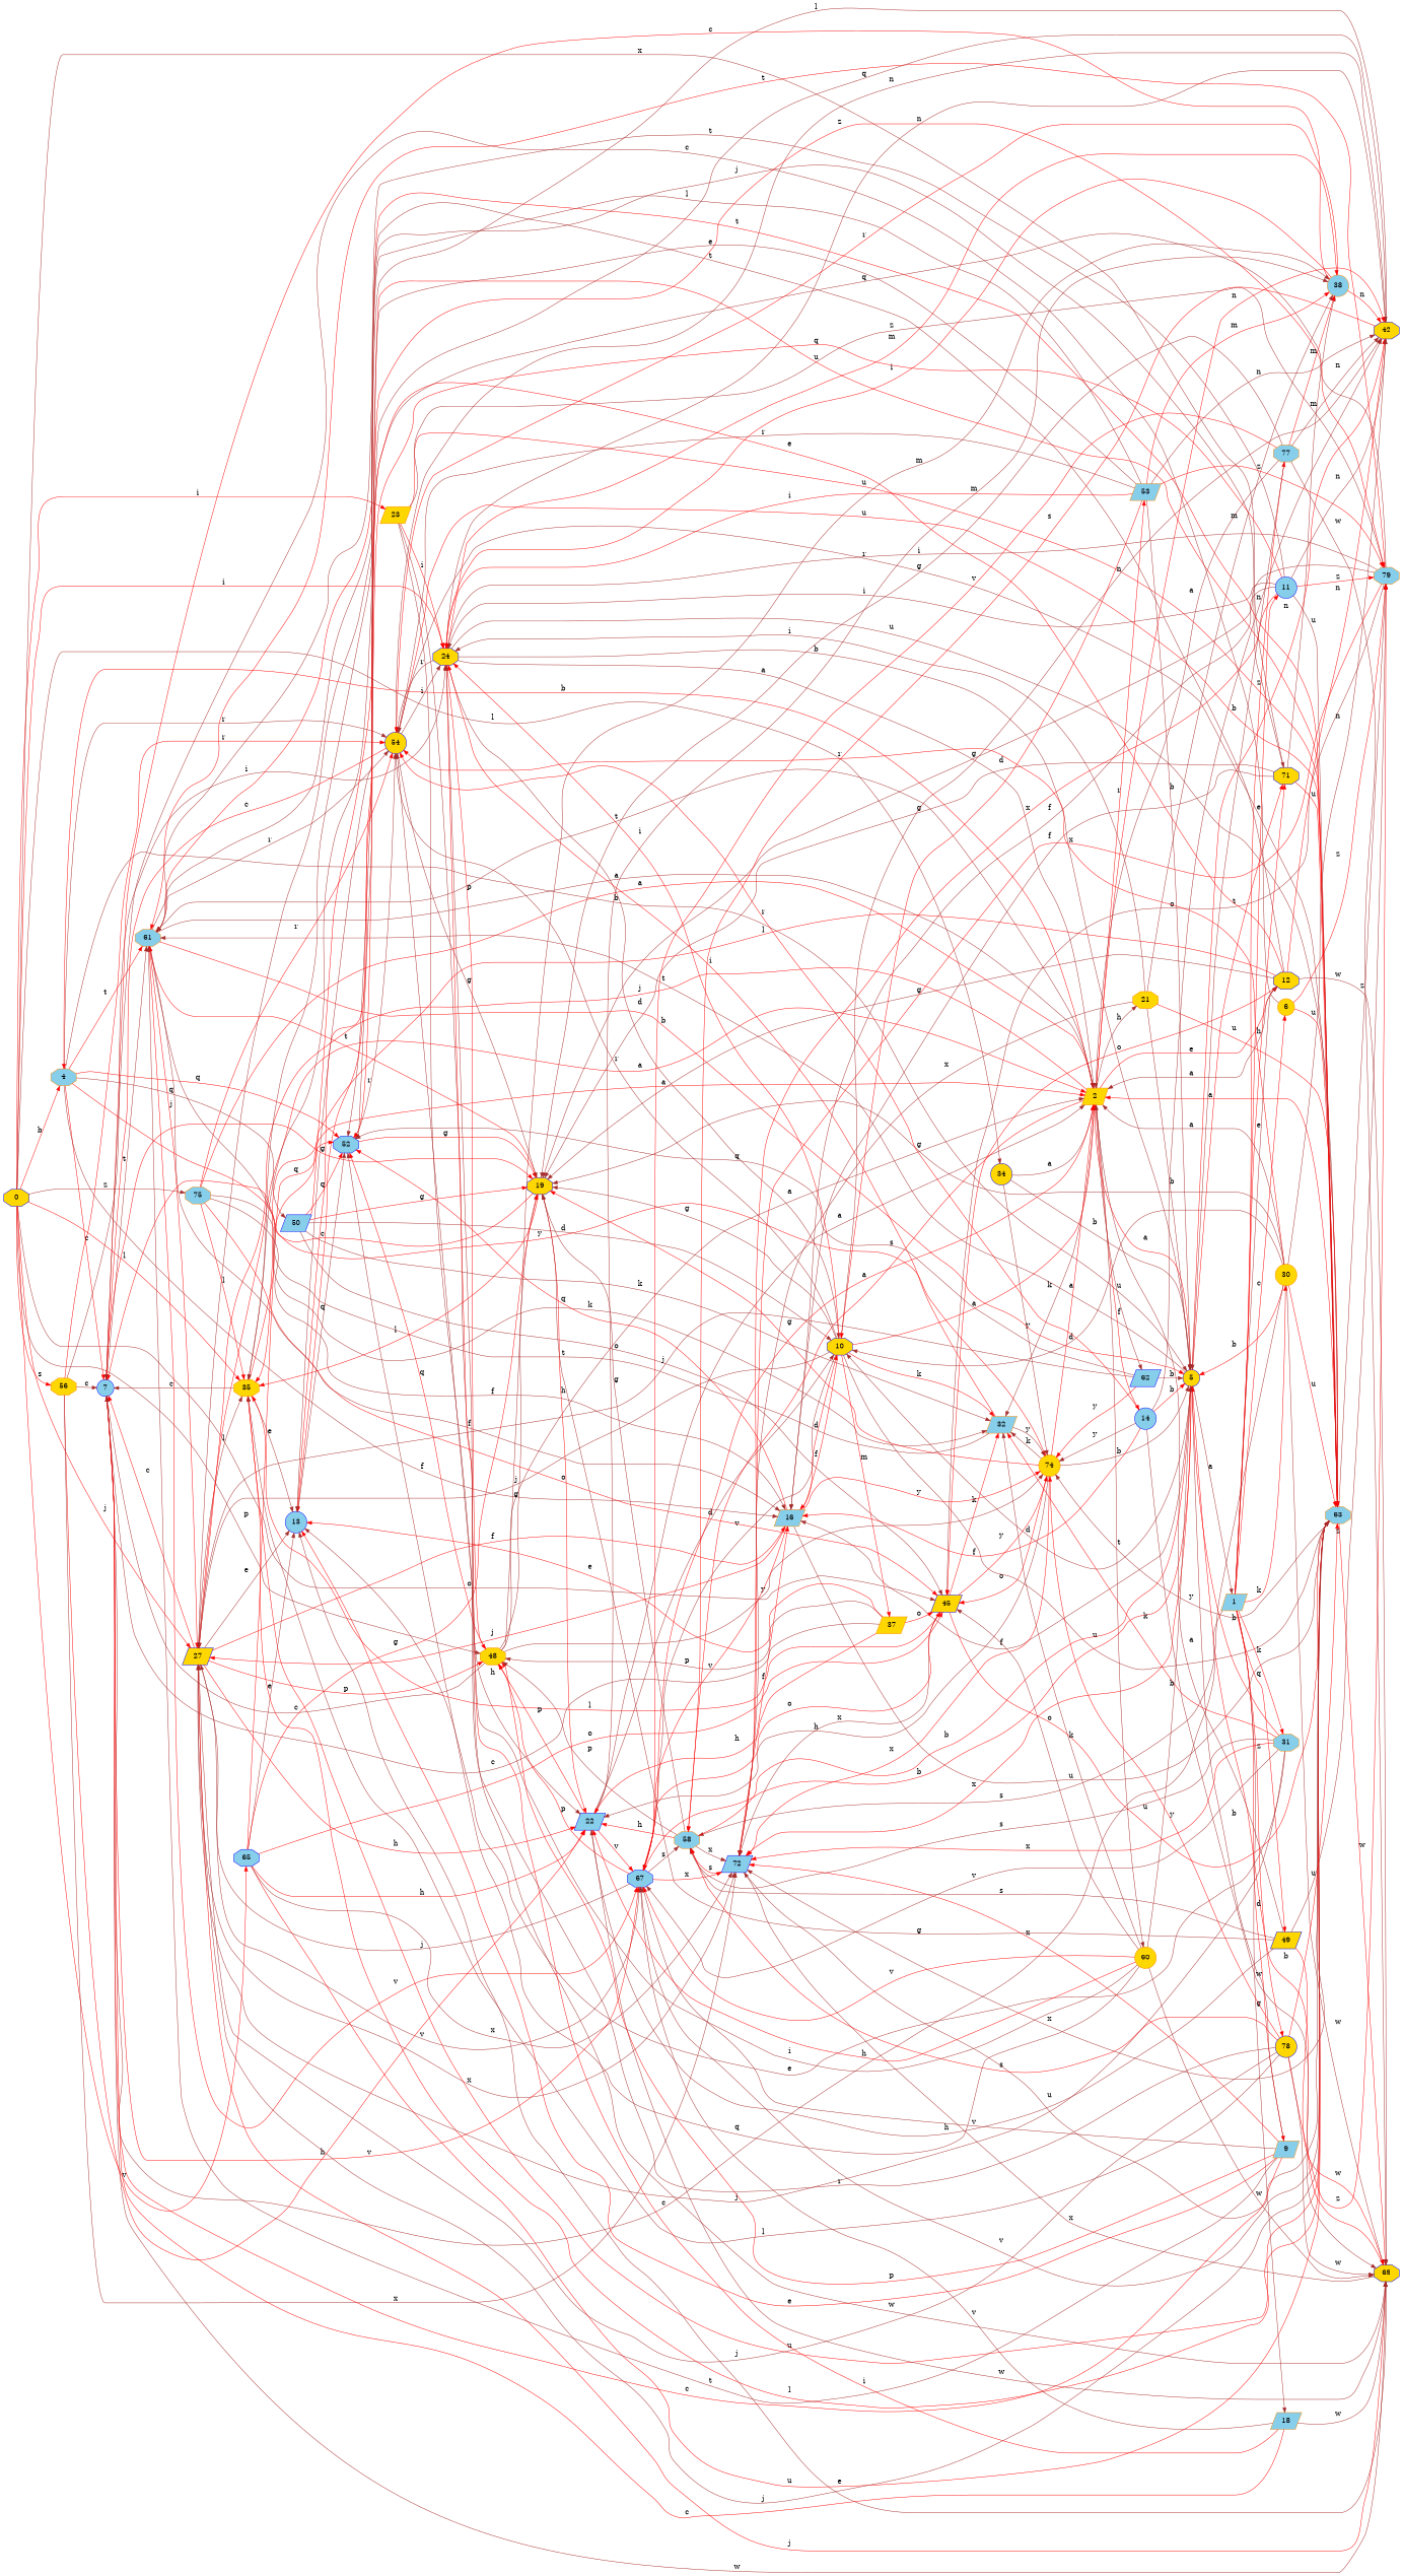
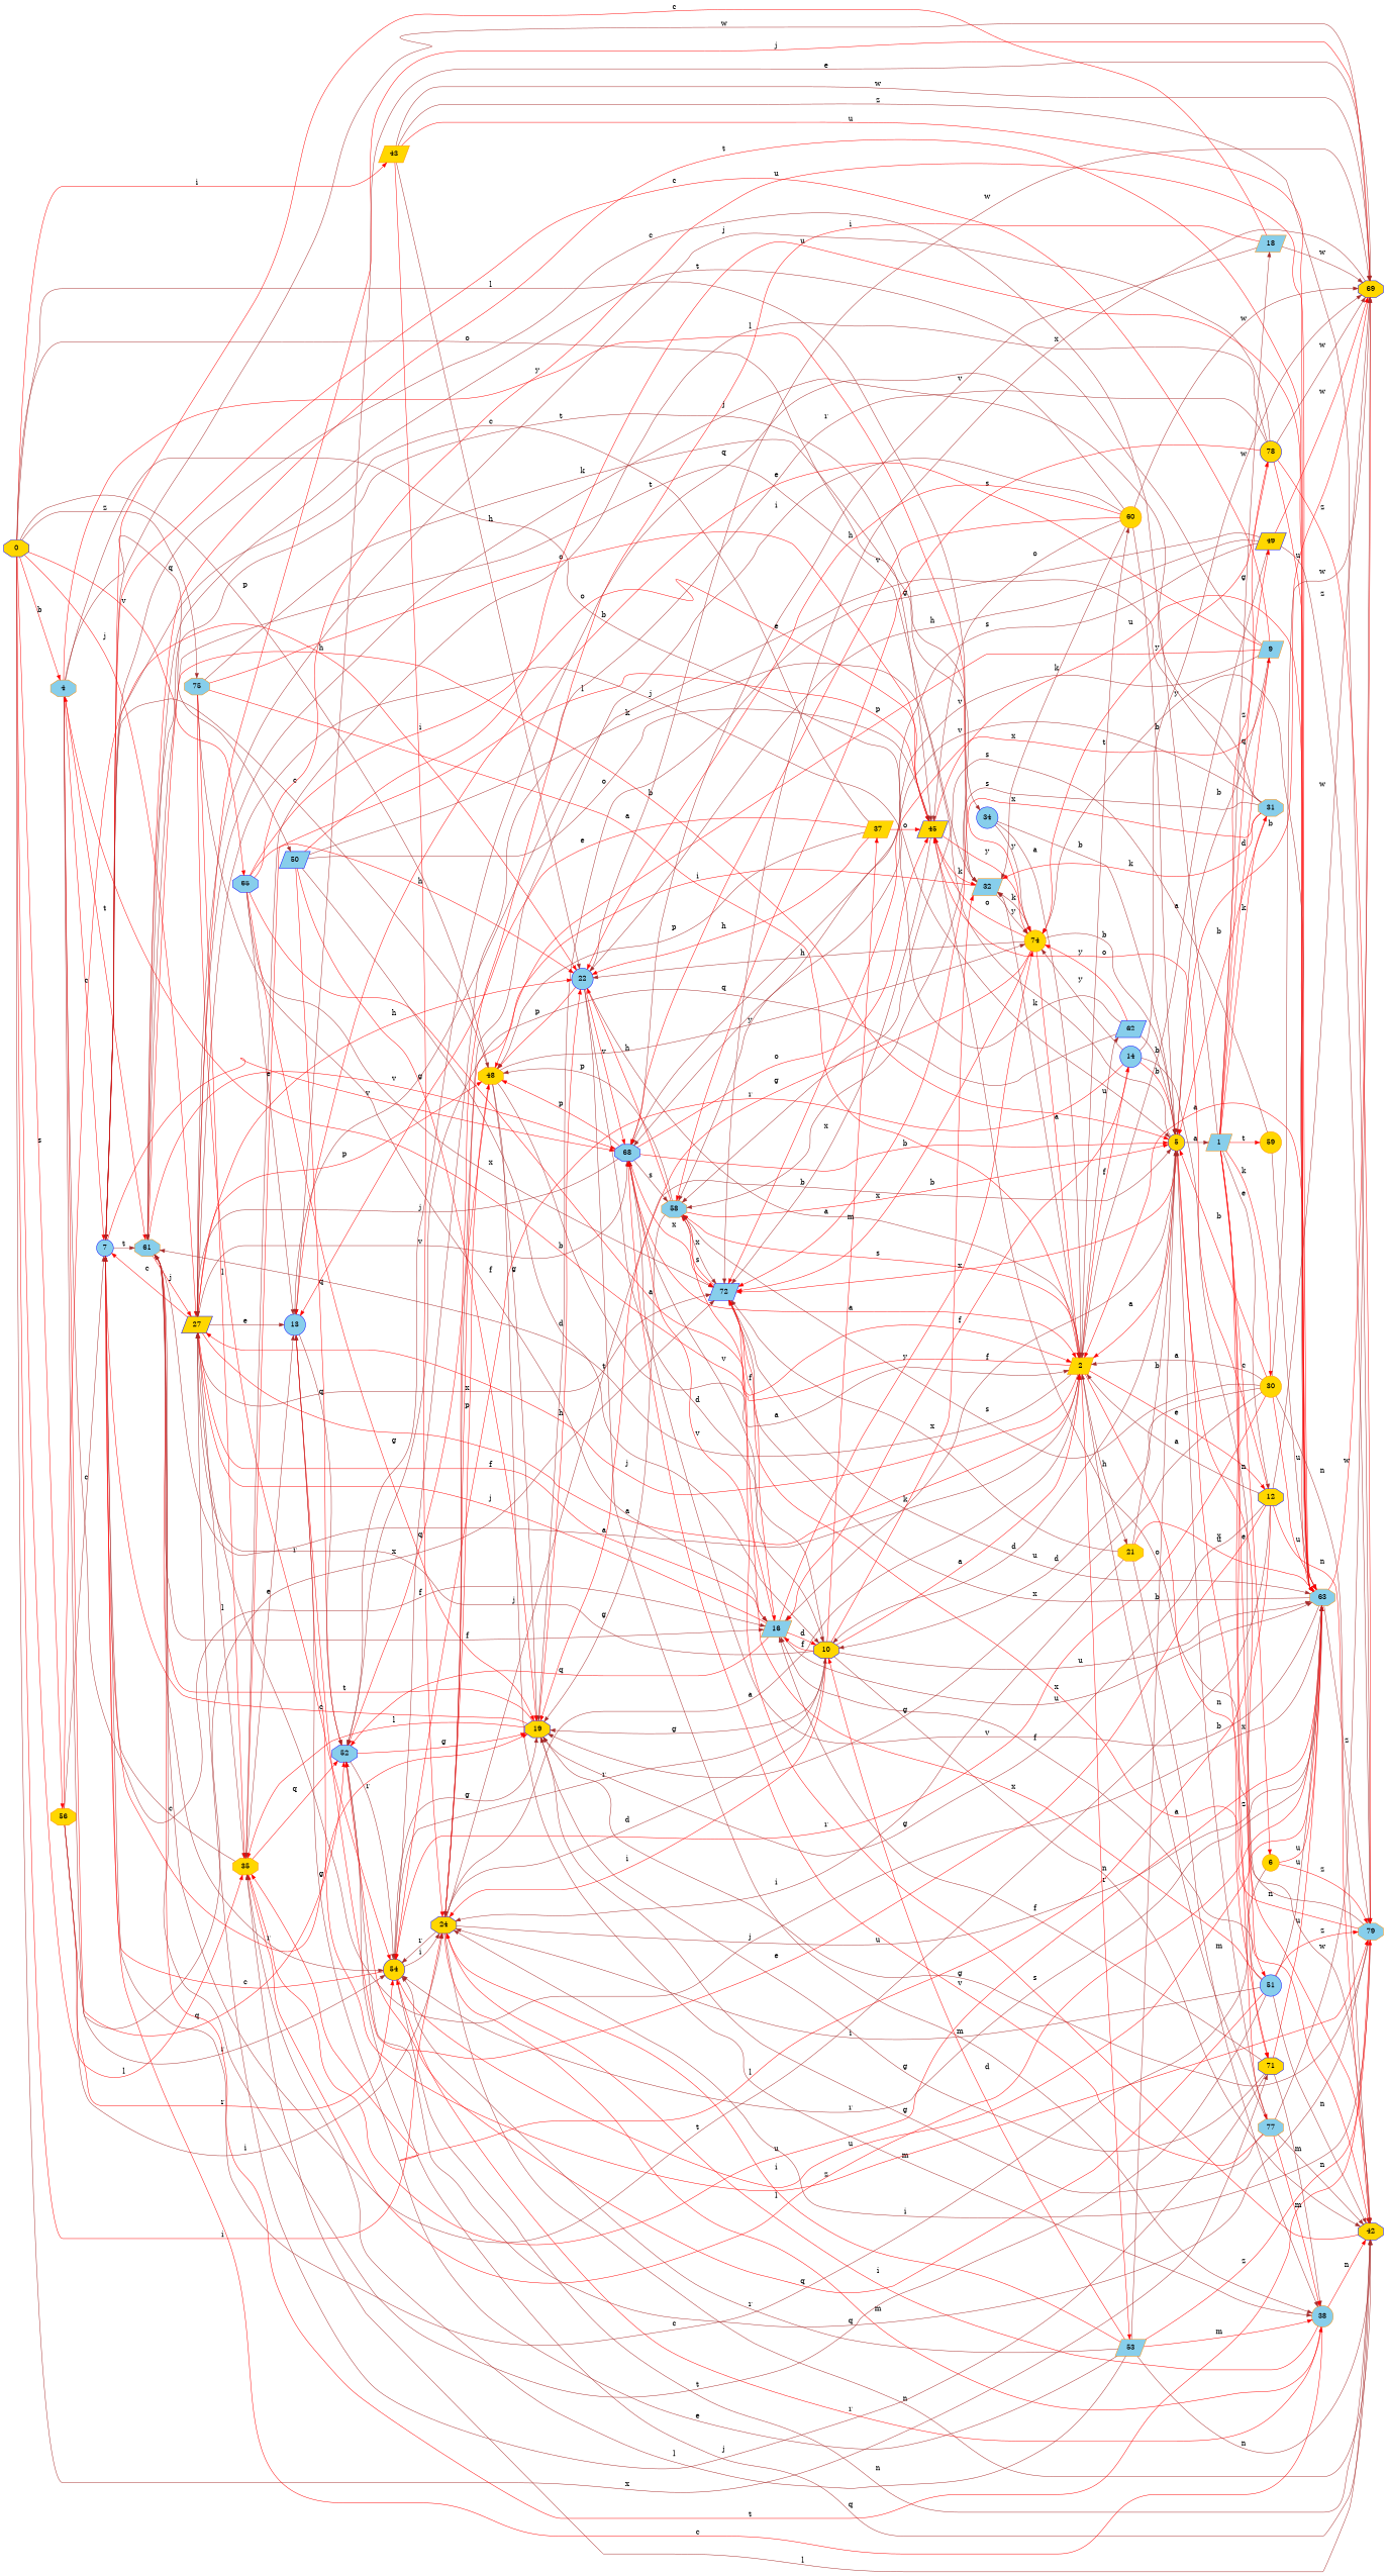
  strict digraph {
    rankdir=LR
    node [color=darkorange fillcolor=skyblue shape=octagon style=filled]
    edge [color=brown]
    0 [color=blue fillcolor=gold]
    4
-   23 [fillcolor=gold shape=parallelogram]
+   23 [fillcolor=gold shape=parallelogram label=43]
    24 [color=blue fillcolor=gold]
    27 [color=blue fillcolor=gold shape=parallelogram]
-   34 [color=blue fillcolor=gold shape=circle]
+   34 [color=blue shape=circle]
    35 [fillcolor=gold]
    45 [color=blue fillcolor=gold shape=parallelogram]
    48 [fillcolor=gold]
    56 [fillcolor=gold]
    65 [color=blue]
    71 [color=blue fillcolor=gold]
    75
    7 [color=blue shape=circle]
    61
    5 [color=blue fillcolor=gold shape=circle]
    16 [shape=parallelogram]
    50 [color=blue shape=parallelogram]
    52 [color=blue]
    54 [color=blue fillcolor=gold shape=circle]
    74 [fillcolor=gold shape=circle]
    63
    79
    69 [color=blue fillcolor=gold]
-   22 [color=blue shape=parallelogram]
+   22 [color=blue shape=circle]
    2 [fillcolor=gold shape=parallelogram]
    42 [color=blue fillcolor=gold]
    10 [color=blue fillcolor=gold]
    38 [shape=circle]
    72 [color=blue shape=parallelogram]
-   67 [color=blue]
+   67 [color=blue label=68]
    13 [color=blue shape=circle]
    32 [shape=parallelogram]
    19 [color=blue fillcolor=gold]
    1 [shape=parallelogram]
    6 [fillcolor=gold shape=circle]
    9 [shape=parallelogram]
-   11 [color=blue shape=circle]
+   11 [color=blue shape=circle label=51]
    12 [color=blue fillcolor=gold]
    18 [shape=parallelogram]
    30 [fillcolor=gold shape=circle]
    31
    49 [color=blue fillcolor=gold shape=parallelogram]
+   59 [fillcolor=gold shape=circle]
    77
    78 [color=blue fillcolor=gold shape=circle]
    58
    14 [color=blue shape=circle]
    21 [fillcolor=gold]
    53 [shape=parallelogram]
    60 [fillcolor=gold shape=circle]
    62 [color=blue shape=parallelogram]
    37 [fillcolor=gold shape=parallelogram]
    0 -> 4 [color=red label=b]
    0 -> 23 [color=red label=i]
    0 -> 24 [color=red label=i]
    0 -> 27 [color=red label=j]
    0 -> 34 [label=l]
    0 -> 35 [color=red label=l]
    0 -> 45 [label=o]
    0 -> 48 [label=p]
    0 -> 56 [color=red label=s]
    0 -> 65 [color=red label=v]
    0 -> 71 [label=x]
    0 -> 75 [label=z]
    4 -> 7 [color=red label=c]
    4 -> 61 [color=red label=t]
    4 -> 5 [label=b]
    4 -> 16 [label=f]
    4 -> 50 [label=q]
    4 -> 52 [color=red label=q]
    4 -> 54 [label=r]
    4 -> 74 [color=red label=y]
    23 -> 24 [color=red label=i]
    23 -> 63 [color=red label=u]
    23 -> 79 [label=z]
    23 -> 69 [label=w]
    23 -> 22 [label=h]
    24 -> 48 [color=red label=p]
    24 -> 5 [label=b]
    24 -> 54 [label=r]
    24 -> 63 [label=u]
    24 -> 2 [label=a]
    24 -> 42 [label=n]
    24 -> 10 [label=d]
    24 -> 38 [color=red label=m]
    27 -> 35 [label=l]
    27 -> 48 [color=red label=p]
    27 -> 7 [color=red label=c]
    27 -> 16 [color=red label=f]
    27 -> 22 [color=red label=h]
    27 -> 2 [color=red label=a]
    27 -> 72 [label=x]
    27 -> 67 [label=v]
    27 -> 13 [label=e]
    34 -> 5 [label=b]
    34 -> 74 [label=y]
    34 -> 2 [label=a]
    35 -> 7 [label=c]
    35 -> 52 [color=red label=q]
    35 -> 63 [color=red label=u]
    35 -> 13 [label=e]
    45 -> 35 [color=red label=l]
    45 -> 74 [color=red label=y]
    45 -> 63 [color=red label=u]
    45 -> 72 [label=x]
    45 -> 32 [color=red label=k]
    48 -> 7 [label=c]
    48 -> 52 [color=red label=q]
    48 -> 74 [label=y]
    48 -> 2 [label=a]
    48 -> 38 [label=m]
    48 -> 19 [label=g]
    56 -> 24 [label=i]
    56 -> 7 [label=c]
    56 -> 54 [color=red label=r]
    56 -> 22 [color=red label=h]
    56 -> 72 [label=x]
    65 -> 45 [color=red label=o]
    65 -> 63 [color=red label=u]
    65 -> 22 [color=red label=h]
    65 -> 2 [color=red label=a]
    65 -> 72 [label=x]
    65 -> 13 [label=e]
    65 -> 19 [color=red label=g]
    71 -> 27 [label=j]
    71 -> 16 [label=f]
    71 -> 63 [color=red label=u]
    71 -> 38 [label=m]
    71 -> 19 [label=g]
    75 -> 35 [color=red label=l]
    75 -> 45 [color=red label=o]
    75 -> 16 [label=f]
    75 -> 54 [color=red label=r]
    75 -> 2 [color=red label=a]
    75 -> 32 [label=k]
    7 -> 61 [label=t]
    7 -> 69 [label=w]
    7 -> 67 [color=red label=v]
    7 -> 19 [color=red label=g]
    61 -> 27 [color=red label=j]
    61 -> 5 [color=red label=b]
    61 -> 16 [label=f]
    61 -> 54 [label=r]
    61 -> 2 [label=a]
    61 -> 67 [color=red label=v]
-   5 -> 71 [color=red label=t]
+   5 -> 71 [color=red label=x]
    5 -> 61 [label=t]
    5 -> 16 [label=f]
    5 -> 2 [color=red label=a]
    5 -> 42 [color=red label=n]
    5 -> 10 [label=d]
    5 -> 72 [color=red label=x]
    5 -> 1 [label=a]
    16 -> 27 [color=red label=j]
    16 -> 52 [color=red label=q]
    16 -> 74 [color=red label=y]
    16 -> 63 [label=u]
    16 -> 10 [color=red label=d]
    16 -> 67 [color=red label=v]
    50 -> 45 [label=o]
    50 -> 52 [color=red label=q]
    50 -> 63 [color=red label=u]
    50 -> 10 [label=d]
    50 -> 32 [label=k]
    50 -> 19 [color=red label=g]
    52 -> 54 [label=r]
    52 -> 19 [color=red label=g]
    54 -> 24 [label=i]
    54 -> 7 [color=red label=c]
    54 -> 63 [color=red label=u]
    54 -> 42 [label=n]
    54 -> 19 [label=g]
    74 -> 45 [color=red label=o]
    74 -> 5 [label=b]
    74 -> 22 [label=h]
    74 -> 2 [color=red label=a]
    74 -> 72 [color=red label=x]
    74 -> 32 [label=k]
    74 -> 19 [color=red label=g]
    63 -> 27 [label=j]
    63 -> 35 [color=red label=l]
    63 -> 61 [color=red label=t]
    63 -> 54 [label=r]
    63 -> 74 [label=y]
    63 -> 79 [label=z]
    63 -> 69 [color=red label=w]
    63 -> 2 [color=red label=a]
    63 -> 72 [label=x]
    63 -> 67 [label=v]
    79 -> 24 [label=i]
    79 -> 45 [label=o]
    79 -> 61 [color=red label=t]
    79 -> 52 [label=q]
    79 -> 72 [color=red label=x]
    79 -> 19 [label=g]
    69 -> 27 [color=red label=j]
    69 -> 5 [color=red label=b]
    69 -> 72 [label=x]
    69 -> 13 [label=e]
    22 -> 48 [color=red label=p]
    22 -> 69 [label=w]
    22 -> 2 [label=a]
    22 -> 10 [label=d]
    22 -> 38 [label=m]
    22 -> 67 [color=red label=v]
    2 -> 4 [color=red label=b]
    2 -> 27 [color=red label=j]
    2 -> 61 [label=t]
    2 -> 42 [color=red label=n]
    2 -> 32 [label=k]
    2 -> 12 [color=red label=e]
    2 -> 58 [color=red label=s]
    2 -> 14 [color=red label=f]
    2 -> 21 [label=h]
    2 -> 53 [color=red label=r]
    2 -> 60 [label=t]
    2 -> 62 [label=u]
    42 -> 35 [label=l]
    42 -> 52 [label=q]
    42 -> 58 [color=red label=s]
    10 -> 24 [color=red label=i]
    10 -> 27 [label=j]
    10 -> 16 [color=red label=f]
    10 -> 54 [label=r]
    10 -> 63 [label=u]
    10 -> 2 [color=red label=a]
    10 -> 42 [label=n]
    10 -> 67 [label=v]
    10 -> 32 [color=red label=k]
    10 -> 19 [label=g]
    10 -> 37 [color=red label=m]
    38 -> 24 [color=red label=i]
    38 -> 7 [color=red label=c]
    38 -> 54 [color=red label=r]
    38 -> 42 [color=red label=n]
    72 -> 16 [color=red label=f]
    72 -> 63 [label=u]
    72 -> 58 [color=red label=s]
    67 -> 27 [label=j]
    67 -> 45 [color=red label=o]
    67 -> 48 [color=red label=p]
    67 -> 5 [color=red label=b]
    67 -> 2 [color=red label=a]
    67 -> 72 [color=red label=x]
    67 -> 58 [label=s]
    13 -> 52 [label=q]
    13 -> 79 [color=red label=z]
    32 -> 24 [color=red label=i]
    32 -> 61 [label=t]
    32 -> 74 [label=y]
    19 -> 35 [color=red label=l]
    19 -> 7 [color=red label=c]
    19 -> 61 [color=red label=t]
    19 -> 22 [color=red label=h]
-   1 -> 71 [color=red label=h]
+   1 -> 71 [color=red label=x]
    1 -> 7 [label=c]
    1 -> 6 [color=red label=c]
    1 -> 9 [color=red label=d]
    1 -> 11 [color=red label=e]
    1 -> 12 [label=e]
    1 -> 18 [label=g]
    1 -> 30 [color=red label=k]
    1 -> 31 [color=red label=k]
    1 -> 49 [color=red label=q]
+   1 -> 59 [color=red label=t]
    1 -> 77 [color=red label=z]
    1 -> 78 [color=red label=z]
    6 -> 7 [label=c]
    6 -> 63 [color=red label=u]
    6 -> 79 [color=red label=z]
    9 -> 48 [color=red label=p]
    9 -> 7 [color=red label=c]
    9 -> 61 [label=t]
    9 -> 5 [label=b]
    9 -> 72 [color=red label=x]
    9 -> 67 [label=v]
    9 -> 13 [color=red label=e]
    11 -> 24 [label=i]
    11 -> 61 [label=t]
    11 -> 16 [label=f]
    11 -> 52 [color=red label=q]
    11 -> 63 [label=u]
    11 -> 79 [color=red label=z]
    11 -> 42 [label=n]
    11 -> 72 [color=red label=x]
    12 -> 35 [color=red label=l]
    12 -> 45 [color=red label=o]
    12 -> 61 [label=t]
    12 -> 69 [label=w]
    12 -> 2 [label=a]
    12 -> 42 [color=red label=n]
    12 -> 13 [color=red label=e]
    12 -> 19 [label=g]
    18 -> 24 [color=red label=i]
    18 -> 7 [color=red label=c]
    18 -> 69 [label=w]
    18 -> 67 [label=v]
    30 -> 5 [color=red label=b]
    30 -> 54 [color=red label=r]
    30 -> 63 [color=red label=u]
    30 -> 69 [label=w]
    30 -> 2 [label=a]
    30 -> 42 [label=n]
    30 -> 10 [label=d]
    30 -> 19 [label=g]
    30 -> 58 [label=s]
    31 -> 27 [label=j]
    31 -> 5 [color=red label=b]
    31 -> 72 [color=red label=x]
    31 -> 67 [label=v]
    31 -> 13 [label=e]
    31 -> 32 [color=red label=k]
    31 -> 58 [label=s]
    49 -> 79 [label=z]
    49 -> 69 [color=red label=w]
    49 -> 22 [label=h]
    49 -> 2 [label=a]
    49 -> 19 [label=g]
    49 -> 58 [label=s]
+   59 -> 63 [label=u]
+   59 -> 58 [label=s]
    77 -> 5 [label=b]
    77 -> 69 [label=w]
    77 -> 2 [label=a]
    77 -> 42 [label=n]
    77 -> 38 [color=red label=m]
    77 -> 67 [color=red label=v]
    77 -> 19 [label=g]
    78 -> 27 [label=j]
    78 -> 35 [label=l]
    78 -> 54 [label=r]
    78 -> 74 [color=red label=y]
    78 -> 63 [color=red label=u]
    78 -> 79 [color=red label=z]
    78 -> 69 [label=w]
    78 -> 58 [color=red label=s]
    58 -> 48 [label=p]
    58 -> 5 [color=red label=b]
    58 -> 22 [color=red label=h]
    58 -> 72 [label=x]
    58 -> 19 [label=g]
    14 -> 5 [color=red label=b]
    14 -> 16 [color=red label=f]
    14 -> 54 [color=red label=r]
    14 -> 74 [label=y]
    14 -> 69 [label=w]
    14 -> 42 [label=n]
    21 -> 24 [label=i]
    21 -> 5 [label=b]
    21 -> 63 [color=red label=u]
    21 -> 38 [label=m]
    21 -> 72 [label=x]
    53 -> 24 [color=red label=i]
    53 -> 35 [label=l]
    53 -> 5 [label=b]
    53 -> 54 [label=r]
    53 -> 79 [color=red label=z]
    53 -> 42 [label=n]
    53 -> 10 [color=red label=d]
    53 -> 38 [color=red label=m]
    53 -> 13 [label=e]
    60 -> 24 [label=i]
    60 -> 45 [label=o]
    60 -> 5 [label=b]
    60 -> 52 [label=q]
    60 -> 69 [label=w]
    60 -> 22 [color=red label=h]
    60 -> 67 [color=red label=v]
    60 -> 32 [label=k]
    62 -> 27 [label=j]
    62 -> 5 [label=b]
    62 -> 52 [label=q]
    62 -> 74 [color=red label=y]
    37 -> 45 [color=red label=o]
    37 -> 48 [label=p]
    37 -> 7 [label=c]
    37 -> 22 [color=red label=h]
    37 -> 13 [color=red label=e]
  }
